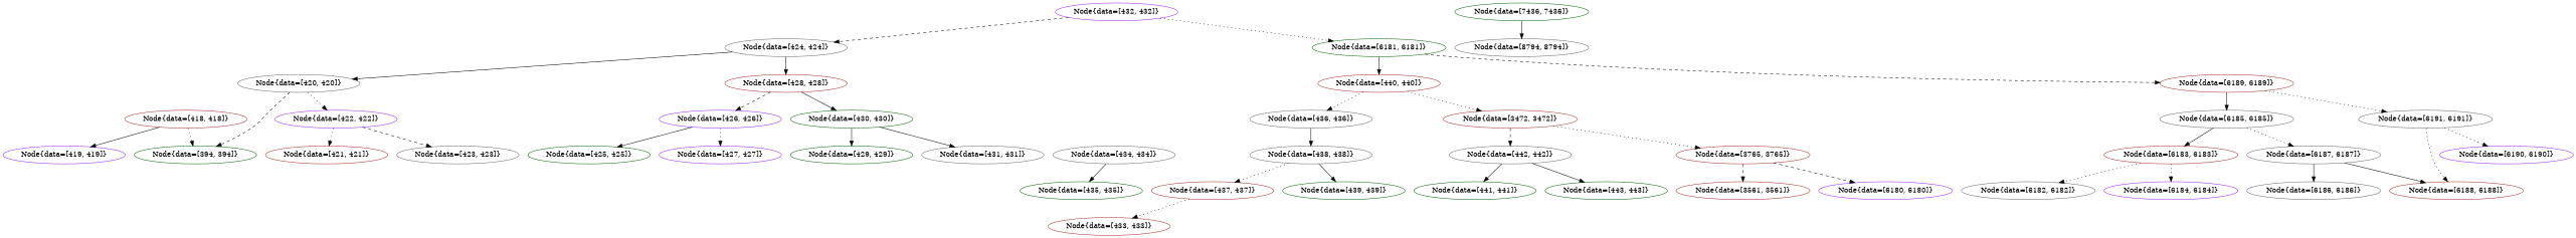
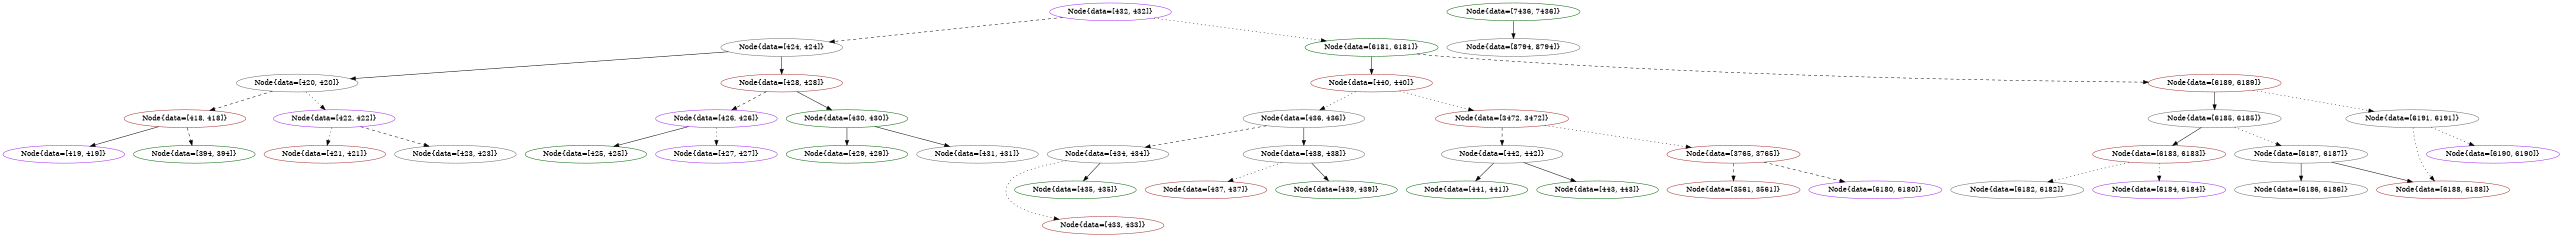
  digraph {
    node [color=gray40]
    edge [style=solid]
    n1 [color=purple label="Node{data=[432, 432]}"]
    n2 [label="Node{data=[424, 424]}"]
    n3 [color=darkgreen label="Node{data=[6181, 6181]}"]
    n4 [label="Node{data=[420, 420]}"]
    n5 [color=brown label="Node{data=[428, 428]}"]
    n6 [color=brown label="Node{data=[440, 440]}"]
    n7 [color=brown label="Node{data=[6189, 6189]}"]
    n8 [color=brown label="Node{data=[418, 418]}"]
    n9 [color=purple label="Node{data=[422, 422]}"]
    n10 [color=purple label="Node{data=[426, 426]}"]
    n11 [color=darkgreen label="Node{data=[430, 430]}"]
    n12 [color=darkgreen label="Node{data=[394, 394]}"]
    n13 [color=purple label="Node{data=[419, 419]}"]
    n14 [color=brown label="Node{data=[421, 421]}"]
    n15 [label="Node{data=[423, 423]}"]
    n16 [color=darkgreen label="Node{data=[425, 425]}"]
    n17 [color=purple label="Node{data=[427, 427]}"]
    n18 [color=darkgreen label="Node{data=[429, 429]}"]
    n19 [label="Node{data=[431, 431]}"]
    n20 [label="Node{data=[436, 436]}"]
    n21 [color=brown label="Node{data=[3472, 3472]}"]
    n22 [label="Node{data=[6185, 6185]}"]
    n23 [label="Node{data=[6191, 6191]}"]
    n24 [label="Node{data=[434, 434]}"]
    n25 [label="Node{data=[438, 438]}"]
    n26 [label="Node{data=[442, 442]}"]
    n27 [color=brown label="Node{data=[3765, 3765]}"]
    n28 [color=brown label="Node{data=[433, 433]}"]
    n29 [color=darkgreen label="Node{data=[435, 435]}"]
    n30 [color=brown label="Node{data=[437, 437]}"]
    n31 [color=darkgreen label="Node{data=[439, 439]}"]
    n32 [color=darkgreen label="Node{data=[441, 441]}"]
    n33 [color=darkgreen label="Node{data=[443, 443]}"]
    n34 [color=brown label="Node{data=[3561, 3561]}"]
    n35 [color=purple label="Node{data=[6180, 6180]}"]
    n36 [color=brown label="Node{data=[6183, 6183]}"]
    n37 [label="Node{data=[6187, 6187]}"]
    n38 [color=brown label="Node{data=[6188, 6188]}"]
    n39 [color=purple label="Node{data=[6190, 6190]}"]
    n40 [label="Node{data=[6182, 6182]}"]
    n41 [color=purple label="Node{data=[6184, 6184]}"]
    n42 [label="Node{data=[6186, 6186]}"]
    n43 [color=darkgreen label="Node{data=[7436, 7436]}"]
    n44 [label="Node{data=[8794, 8794]}"]
    n1 -> n2 [style=dashed]
    n1 -> n3 [style=dotted]
    n2 -> n4
    n2 -> n5
    n3 -> n6
    n3 -> n7 [style=dashed]
-   n4 -> n12 [style=dashed]
+   n4 -> n8 [style=dashed]
    n4 -> n9 [style=dotted]
    n5 -> n10 [style=dashed]
    n5 -> n11
    n6 -> n20 [style=dotted]
    n6 -> n21 [style=dotted]
    n7 -> n22
    n7 -> n23 [style=dotted]
-   n8 -> n12 [style=dotted]
+   n8 -> n12 [style=dashed]
    n8 -> n13
    n9 -> n14 [style=dotted]
    n9 -> n15 [style=dashed]
    n10 -> n16
    n10 -> n17 [style=dotted]
    n11 -> n18
    n11 -> n19
+   n20 -> n24 [style=dashed]
    n20 -> n25
    n21 -> n26 [style=dashed]
    n21 -> n27 [style=dotted]
    n22 -> n36
    n22 -> n37 [style=dotted]
    n23 -> n38 [style=dotted]
    n23 -> n39 [style=dotted]
-   n30 -> n28 [style=dotted]
+   n24 -> n28 [style=dotted]
    n24 -> n29
    n25 -> n30 [style=dotted]
    n25 -> n31
    n26 -> n32
    n26 -> n33
    n27 -> n34 [style=dashed]
    n27 -> n35 [style=dashed]
    n36 -> n40 [style=dotted]
    n36 -> n41 [style=dotted]
    n37 -> n38
    n37 -> n42
    n43 -> n44
  }
